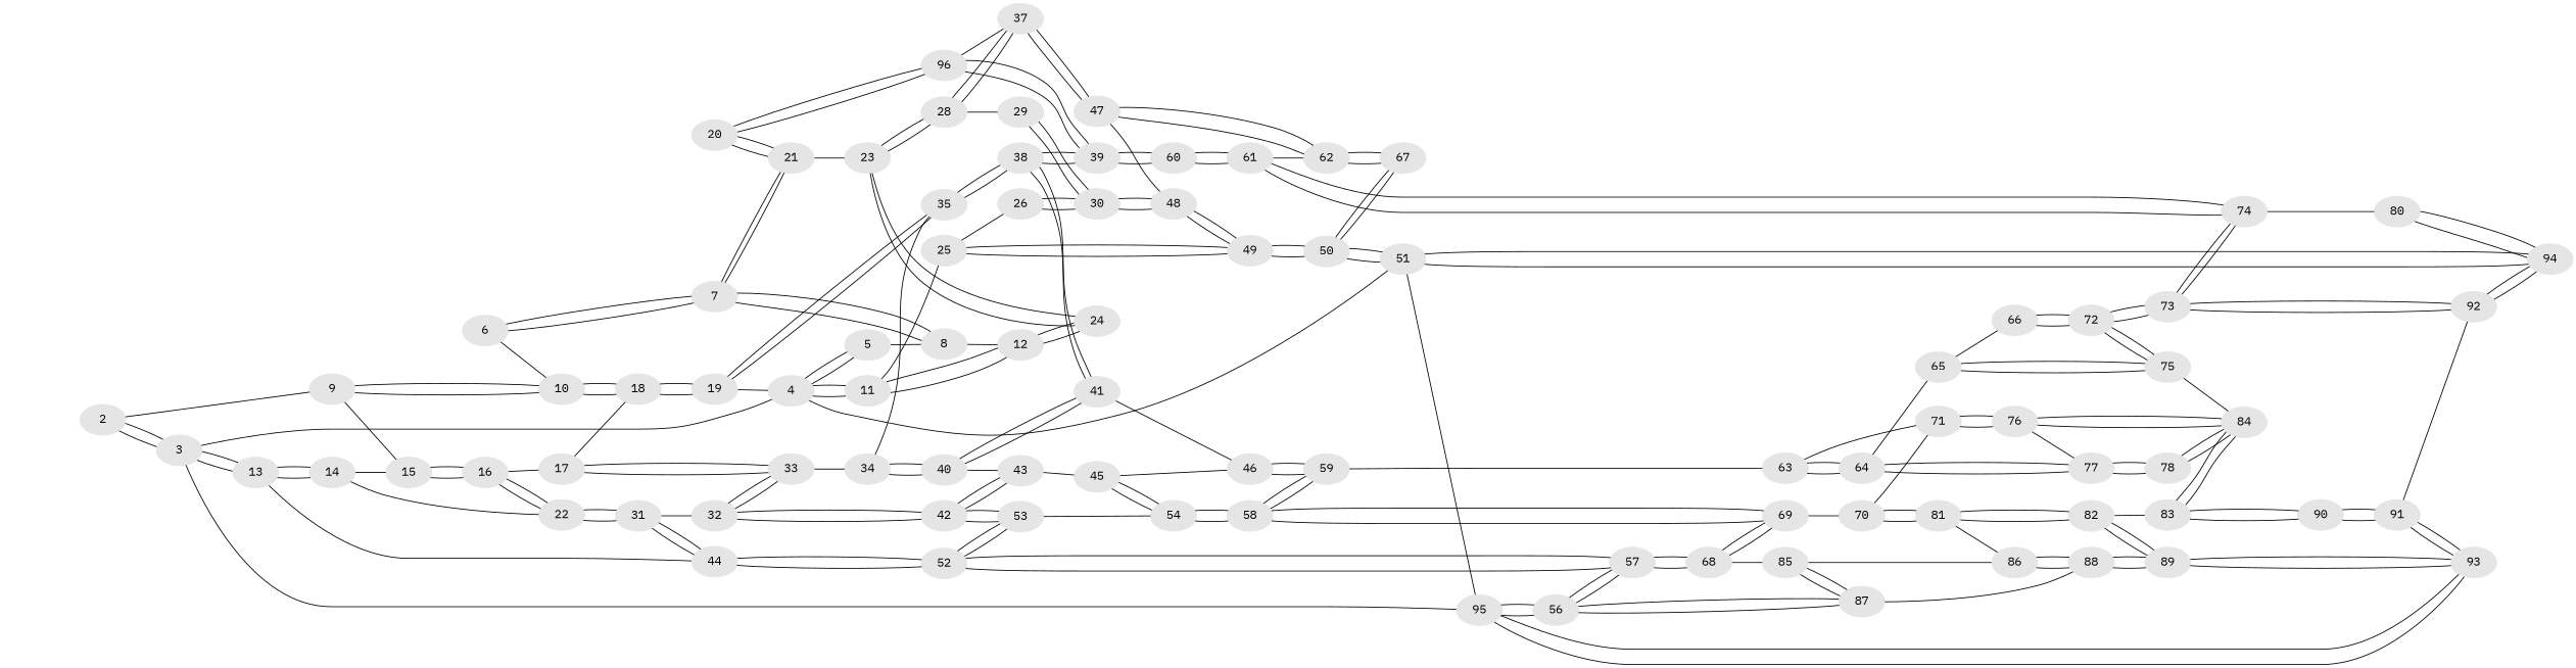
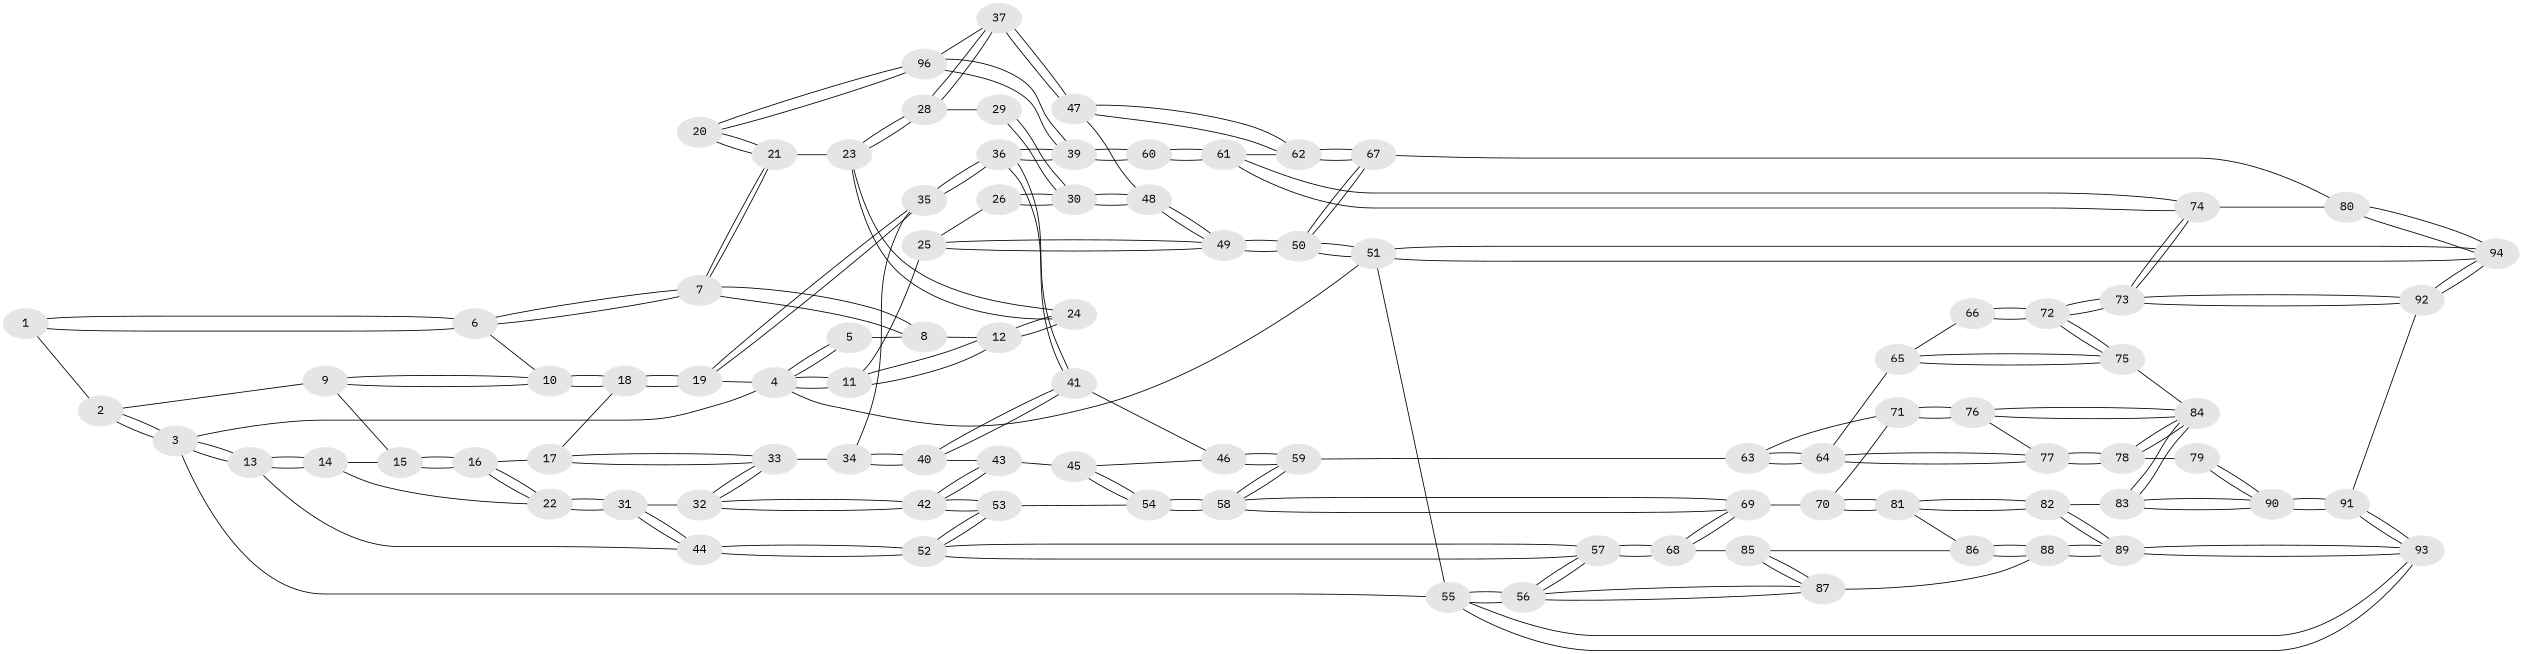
  graph {
    fontname="IBM Plex Mono"
    rankdir=LR
    node [color=gray90 fontname="IBM Plex Mono" style=filled]
    edge [fontname="IBM Plex Mono"]
+   1
    2
    6
    3
    9
    7
    10
    4
    13
-   55 [label=95]
+   55
    15
    5
    11
    51
    14
    44
    56
    93
    8
    12
    25
    94
    21
    18
    23
    24
    16
    19
    26
    49
    22
    52
    31
    17
    33
    34
    35
    20
    n39 [label=96]
-   38
+   38 [label=36]
    37
    39
    28
    32
    29
    30
    50
    48
    47
    42
    43
    53
    40
    41
    60
    62
    46
    61
    45
    59
    54
    57
    58
    63
    67
    80
    68
    69
    87
    88
    85
    70
    64
    71
    74
    66
    72
    65
    77
    76
    75
    78
    84
    73
    86
    81
    82
    92
+   79
    90
    91
    83
    89
+   1 -- 2
+   1 -- 6
+   1 -- 6
    2 -- 3
    2 -- 3
    2 -- 9
    6 -- 7
    6 -- 7
    6 -- 10
    3 -- 4
    3 -- 13
    3 -- 13
    3 -- 55
    9 -- 10
    9 -- 10
    9 -- 15
    7 -- 8
    7 -- 8
    7 -- 21
    7 -- 21
    10 -- 18
    10 -- 18
    4 -- 5
    4 -- 5
    4 -- 11
    4 -- 11
    4 -- 51
    13 -- 14
    13 -- 14
    13 -- 44
    55 -- 56
    55 -- 56
    55 -- 93
    55 -- 93
    15 -- 16
    15 -- 16
    5 -- 8
    11 -- 12
    11 -- 12
    11 -- 25
    51 -- 55
    51 -- 94
    51 -- 94
    14 -- 15
    14 -- 22
    44 -- 52
    44 -- 52
    56 -- 57
    56 -- 57
    56 -- 87
    56 -- 87
    8 -- 12
    12 -- 24
    12 -- 24
    25 -- 26
    25 -- 49
    25 -- 49
    21 -- 23
    18 -- 19
    18 -- 19
    23 -- 24
    23 -- 24
    23 -- 28
    23 -- 28
    16 -- 22
    16 -- 22
    16 -- 17
    19 -- 4
    19 -- 35
    19 -- 35
    26 -- 30
    26 -- 30
    49 -- 50
    49 -- 50
    22 -- 31
    22 -- 31
    52 -- 53
    52 -- 53
    52 -- 57
    52 -- 57
    31 -- 44
    31 -- 44
    31 -- 32
    17 -- 18
    17 -- 33
    17 -- 33
    33 -- 34
    34 -- 35
    34 -- 40
    34 -- 40
    35 -- 38
    35 -- 38
    20 -- 21
    20 -- 21
    20 -- n39
    20 -- n39
    n39 -- 37
    n39 -- 39
    n39 -- 39
    38 -- 39
    38 -- 39
    38 -- 41
    38 -- 41
    37 -- 47
    37 -- 47
    39 -- 60
    39 -- 60
    28 -- 37
    28 -- 37
    28 -- 29
    32 -- 33
    32 -- 33
    32 -- 42
    32 -- 42
    29 -- 30
    29 -- 30
    30 -- 48
    30 -- 48
    50 -- 51
    50 -- 51
    50 -- 67
    50 -- 67
    48 -- 49
    48 -- 49
    47 -- 48
    47 -- 62
    47 -- 62
    42 -- 43
    42 -- 43
    42 -- 53
    42 -- 53
    43 -- 45
    53 -- 54
    40 -- 43
    40 -- 41
    40 -- 41
    41 -- 46
    60 -- 61
    60 -- 61
    62 -- 67
    62 -- 67
    46 -- 59
    46 -- 59
    61 -- 62
    61 -- 74
    61 -- 74
    45 -- 46
    45 -- 54
    45 -- 54
    59 -- 63
    54 -- 58
    54 -- 58
    57 -- 68
    57 -- 68
    58 -- 59
    58 -- 59
    58 -- 69
    58 -- 69
    63 -- 64
    63 -- 64
    63 -- 71
+   67 -- 80
    80 -- 94
    80 -- 94
    68 -- 69
    68 -- 69
    68 -- 85
    69 -- 70
    87 -- 88
    88 -- 89
    88 -- 89
    85 -- 87
    85 -- 87
    85 -- 86
    70 -- 71
    70 -- 81
    70 -- 81
    64 -- 65
    64 -- 77
    64 -- 77
    71 -- 76
    71 -- 76
    74 -- 80
    66 -- 72
    66 -- 72
    72 -- 75
    72 -- 75
    72 -- 73
    72 -- 73
    65 -- 66
    65 -- 75
    65 -- 75
    77 -- 78
    77 -- 78
    76 -- 77
    76 -- 84
    76 -- 84
    75 -- 84
    78 -- 84
    78 -- 84
+   78 -- 79
    73 -- 74
    73 -- 74
    73 -- 92
    73 -- 92
    86 -- 88
    86 -- 88
    81 -- 86
    81 -- 82
    81 -- 82
    82 -- 83
    82 -- 89
    82 -- 89
    92 -- 94
    92 -- 94
+   79 -- 90
+   79 -- 90
    90 -- 91
    90 -- 91
    91 -- 93
    91 -- 93
    91 -- 92
    83 -- 84
    83 -- 84
    83 -- 90
    83 -- 90
    89 -- 93
    89 -- 93
  }
